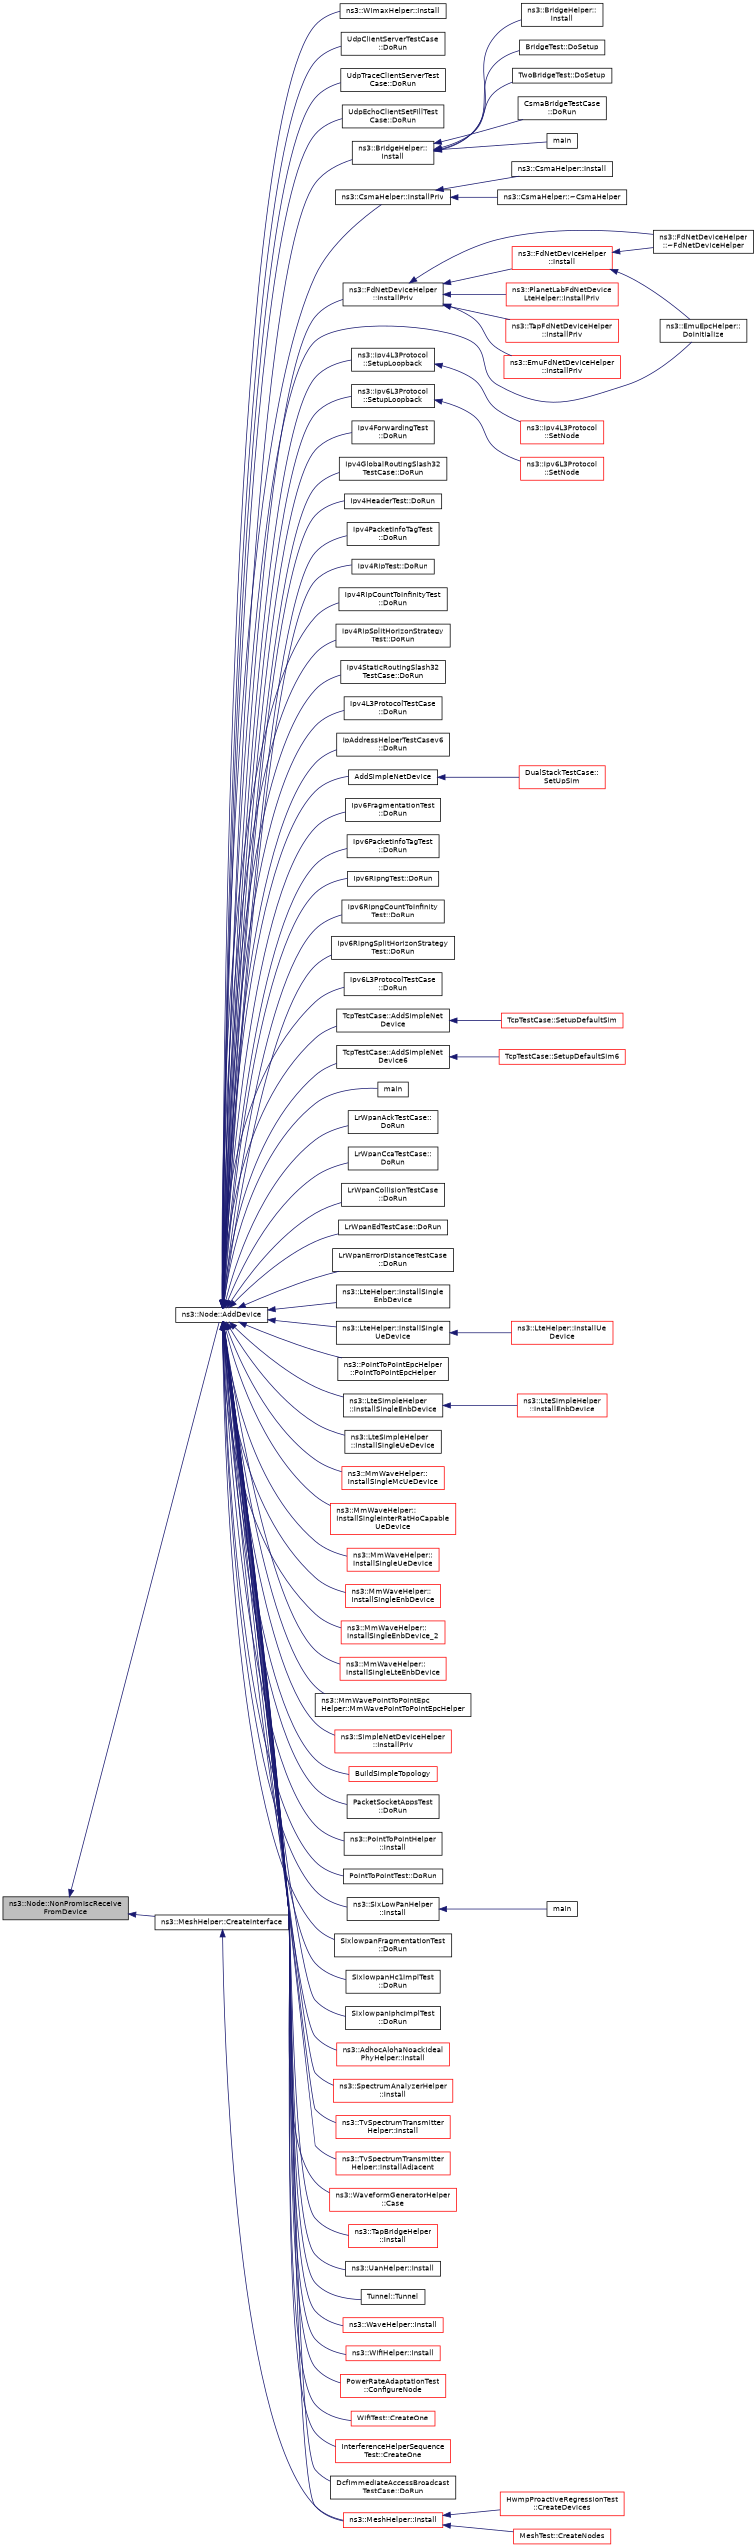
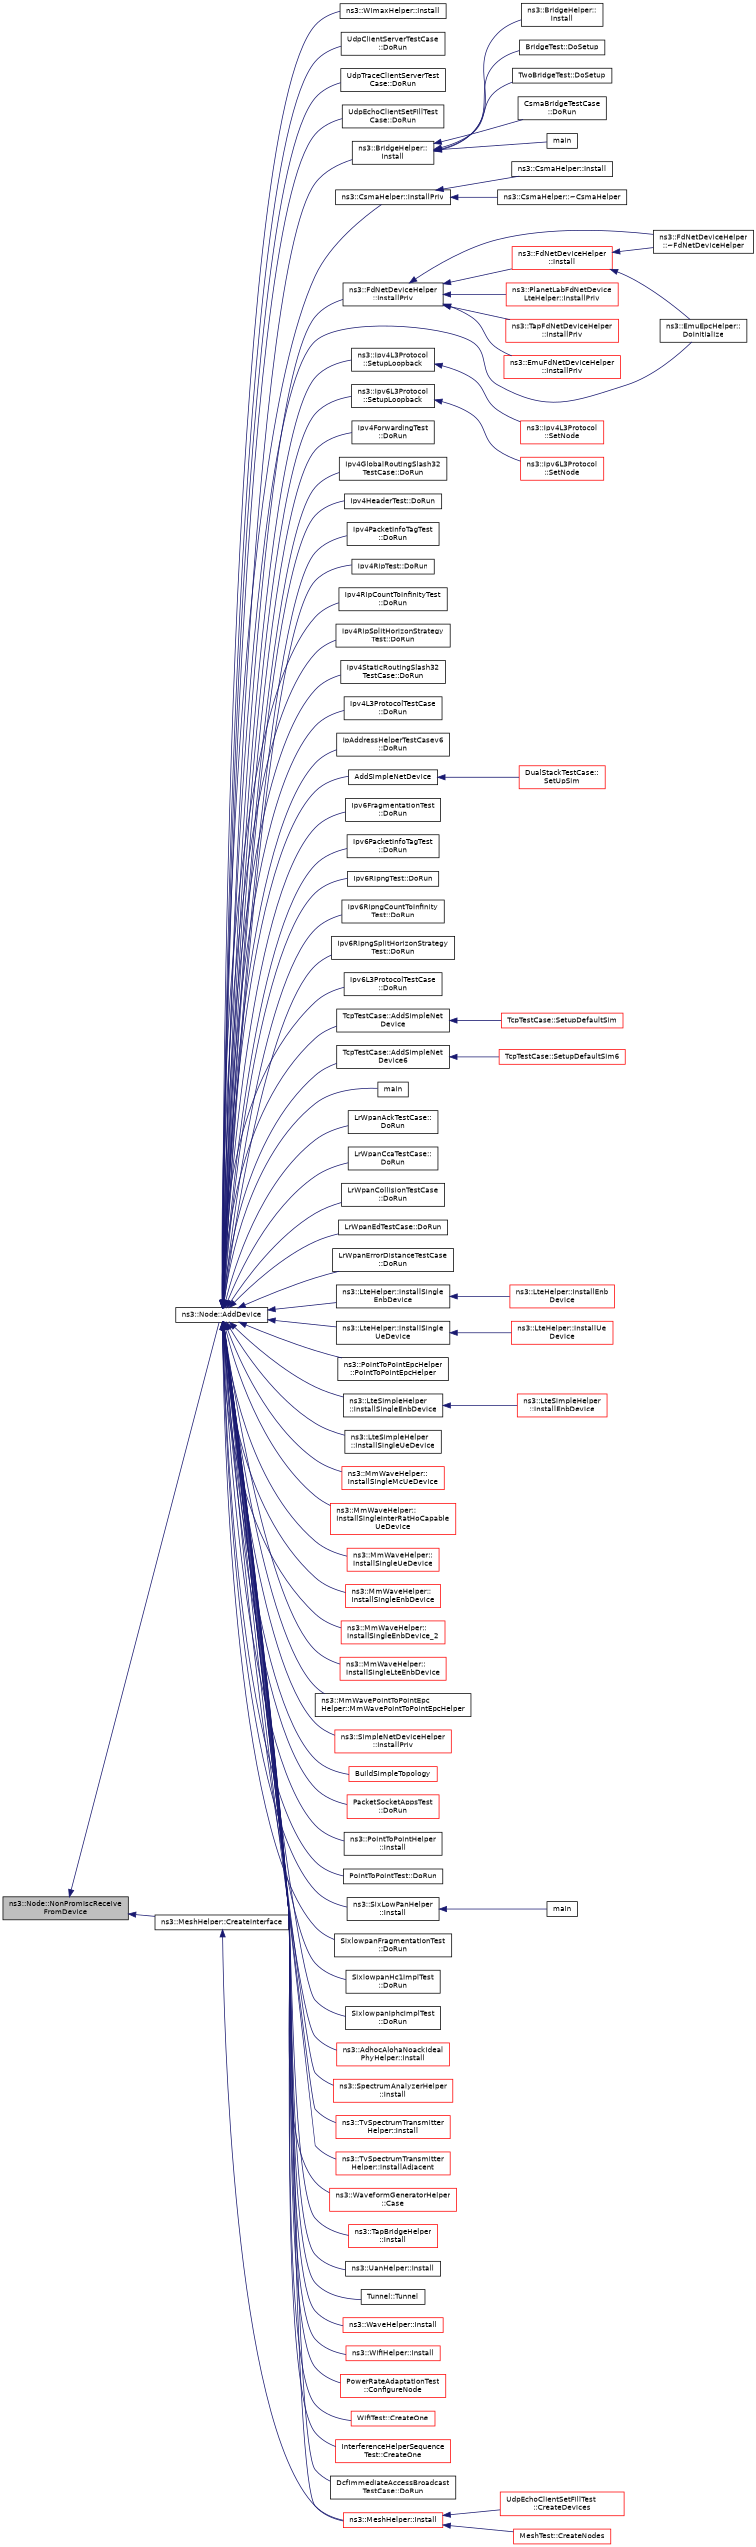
  digraph {
    rankdir=LR
    node [color=black fillcolor=white fontname=Helvetica fontsize=10 shape=record style=filled]
    edge [color=midnightblue dir=back fontname=Helvetica fontsize=10 labelfontname=Helvetica labelfontsize=10 style=solid]
    n1 [fillcolor=grey75 fontcolor=black height=0.2 label="ns3::Node::NonPromiscReceive\lFromDevice" width=0.4]
    n2 [height=0.2 label="ns3::Node::AddDevice" width=0.4]
    n3 [height=0.2 label="ns3::MeshHelper::CreateInterface" width=0.4]
    n4 [height=0.2 label="UdpClientServerTestCase\l::DoRun" width=0.4]
    n5 [height=0.2 label="UdpTraceClientServerTest\lCase::DoRun" width=0.4]
    n6 [height=0.2 label="UdpEchoClientSetFillTest\lCase::DoRun" width=0.4]
    n7 [height=0.2 label="ns3::BridgeHelper::\lInstall" width=0.4]
    n8 [height=0.2 label="ns3::CsmaHelper::InstallPriv" width=0.4]
    n9 [height=0.2 label="ns3::FdNetDeviceHelper\l::InstallPriv" width=0.4]
    n10 [height=0.2 label="ns3::EmuEpcHelper::\lDoInitialize" width=0.4]
    n11 [height=0.2 label="ns3::Ipv4L3Protocol\l::SetupLoopback" width=0.4]
    n12 [height=0.2 label="ns3::Ipv6L3Protocol\l::SetupLoopback" width=0.4]
    n13 [height=0.2 label="Ipv4ForwardingTest\l::DoRun" width=0.4]
    n14 [height=0.2 label="Ipv4GlobalRoutingSlash32\lTestCase::DoRun" width=0.4]
    n15 [height=0.2 label="Ipv4HeaderTest::DoRun" width=0.4]
    n16 [height=0.2 label="Ipv4PacketInfoTagTest\l::DoRun" width=0.4]
    n17 [height=0.2 label="Ipv4RipTest::DoRun" width=0.4]
    n18 [height=0.2 label="Ipv4RipCountToInfinityTest\l::DoRun" width=0.4]
    n19 [height=0.2 label="Ipv4RipSplitHorizonStrategy\lTest::DoRun" width=0.4]
    n20 [height=0.2 label="Ipv4StaticRoutingSlash32\lTestCase::DoRun" width=0.4]
    n21 [height=0.2 label="Ipv4L3ProtocolTestCase\l::DoRun" width=0.4]
    n22 [height=0.2 label="IpAddressHelperTestCasev6\l::DoRun" width=0.4]
    n23 [height=0.2 label=AddSimpleNetDevice width=0.4]
    n24 [height=0.2 label="Ipv6FragmentationTest\l::DoRun" width=0.4]
    n25 [height=0.2 label="Ipv6PacketInfoTagTest\l::DoRun" width=0.4]
    n26 [height=0.2 label="Ipv6RipngTest::DoRun" width=0.4]
    n27 [height=0.2 label="Ipv6RipngCountToInfinity\lTest::DoRun" width=0.4]
    n28 [height=0.2 label="Ipv6RipngSplitHorizonStrategy\lTest::DoRun" width=0.4]
    n29 [height=0.2 label="Ipv6L3ProtocolTestCase\l::DoRun" width=0.4]
    n30 [height=0.2 label="TcpTestCase::AddSimpleNet\lDevice" width=0.4]
    n31 [height=0.2 label="TcpTestCase::AddSimpleNet\lDevice6" width=0.4]
    n32 [height=0.2 label=main width=0.4]
    n33 [height=0.2 label="LrWpanAckTestCase::\lDoRun" width=0.4]
    n34 [height=0.2 label="LrWpanCcaTestCase::\lDoRun" width=0.4]
    n35 [height=0.2 label="LrWpanCollisionTestCase\l::DoRun" width=0.4]
    n36 [height=0.2 label="LrWpanEdTestCase::DoRun" width=0.4]
    n37 [height=0.2 label="LrWpanErrorDistanceTestCase\l::DoRun" width=0.4]
    n38 [height=0.2 label="ns3::LteHelper::InstallSingle\lEnbDevice" width=0.4]
    n39 [height=0.2 label="ns3::LteHelper::InstallSingle\lUeDevice" width=0.4]
    n40 [height=0.2 label="ns3::PointToPointEpcHelper\l::PointToPointEpcHelper" width=0.4]
    n41 [height=0.2 label="ns3::LteSimpleHelper\l::InstallSingleEnbDevice" width=0.4]
    n42 [height=0.2 label="ns3::LteSimpleHelper\l::InstallSingleUeDevice" width=0.4]
    n43 [color=red height=0.2 label="ns3::MeshHelper::Install" width=0.4]
    n44 [color=red height=0.2 label="ns3::MmWaveHelper::\lInstallSingleMcUeDevice" width=0.4]
    n45 [color=red height=0.2 label="ns3::MmWaveHelper::\lInstallSingleInterRatHoCapable\lUeDevice" width=0.4]
    n46 [color=red height=0.2 label="ns3::MmWaveHelper::\lInstallSingleUeDevice" width=0.4]
    n47 [color=red height=0.2 label="ns3::MmWaveHelper::\lInstallSingleEnbDevice" width=0.4]
    n48 [color=red height=0.2 label="ns3::MmWaveHelper::\lInstallSingleEnbDevice_2" width=0.4]
    n49 [color=red height=0.2 label="ns3::MmWaveHelper::\lInstallSingleLteEnbDevice" width=0.4]
    n50 [height=0.2 label="ns3::MmWavePointToPointEpc\lHelper::MmWavePointToPointEpcHelper" width=0.4]
    n51 [color=red height=0.2 label="ns3::SimpleNetDeviceHelper\l::InstallPriv" width=0.4]
    n52 [color=red height=0.2 label=BuildSimpleTopology width=0.4]
-   n53 [height=0.2 label="PacketSocketAppsTest\l::DoRun" width=0.4]
+   n53 [color=red height=0.2 label="PacketSocketAppsTest\l::DoRun" width=0.4]
    n54 [height=0.2 label="ns3::PointToPointHelper\l::Install" width=0.4]
    n55 [height=0.2 label="PointToPointTest::DoRun" width=0.4]
    n56 [height=0.2 label="ns3::SixLowPanHelper\l::Install" width=0.4]
    n57 [height=0.2 label="SixlowpanFragmentationTest\l::DoRun" width=0.4]
    n58 [height=0.2 label="SixlowpanHc1ImplTest\l::DoRun" width=0.4]
    n59 [height=0.2 label="SixlowpanIphcImplTest\l::DoRun" width=0.4]
    n60 [color=red height=0.2 label="ns3::AdhocAlohaNoackIdeal\lPhyHelper::Install" width=0.4]
    n61 [color=red height=0.2 label="ns3::SpectrumAnalyzerHelper\l::Install" width=0.4]
    n62 [color=red height=0.2 label="ns3::TvSpectrumTransmitter\lHelper::Install" width=0.4]
    n63 [color=red height=0.2 label="ns3::TvSpectrumTransmitter\lHelper::InstallAdjacent" width=0.4]
    n64 [color=red height=0.2 label="ns3::WaveformGeneratorHelper\l::Case" width=0.4]
    n65 [color=red height=0.2 label="ns3::TapBridgeHelper\l::Install" width=0.4]
    n66 [height=0.2 label="ns3::UanHelper::Install" width=0.4]
    n67 [height=0.2 label="Tunnel::Tunnel" width=0.4]
    n68 [color=red height=0.2 label="ns3::WaveHelper::Install" width=0.4]
    n69 [color=red height=0.2 label="ns3::WifiHelper::Install" width=0.4]
    n70 [color=red height=0.2 label="PowerRateAdaptationTest\l::ConfigureNode" width=0.4]
    n71 [color=red height=0.2 label="WifiTest::CreateOne" width=0.4]
    n72 [color=red height=0.2 label="InterferenceHelperSequence\lTest::CreateOne" width=0.4]
    n73 [height=0.2 label="DcfImmediateAccessBroadcast\lTestCase::DoRun" width=0.4]
    n74 [height=0.2 label="ns3::WimaxHelper::Install" width=0.4]
    n75 [height=0.2 label=main width=0.4]
    n76 [height=0.2 label="ns3::BridgeHelper::\lInstall" width=0.4]
    n77 [height=0.2 label="BridgeTest::DoSetup" width=0.4]
    n78 [height=0.2 label="TwoBridgeTest::DoSetup" width=0.4]
    n79 [height=0.2 label="CsmaBridgeTestCase\l::DoRun" width=0.4]
    n80 [height=0.2 label="ns3::CsmaHelper::Install" width=0.4]
    n81 [height=0.2 label="ns3::CsmaHelper::~CsmaHelper" width=0.4]
    n82 [color=red height=0.2 label="ns3::EmuFdNetDeviceHelper\l::InstallPriv" width=0.4]
    n83 [color=red height=0.2 label="ns3::FdNetDeviceHelper\l::Install" width=0.4]
    n84 [height=0.2 label="ns3::FdNetDeviceHelper\l::~FdNetDeviceHelper" width=0.4]
    n85 [color=red height=0.2 label="ns3::PlanetLabFdNetDevice\lLteHelper::InstallPriv" width=0.4]
    n86 [color=red height=0.2 label="ns3::TapFdNetDeviceHelper\l::InstallPriv" width=0.4]
    n87 [color=red height=0.2 label="ns3::Ipv4L3Protocol\l::SetNode" width=0.4]
    n88 [color=red height=0.2 label="ns3::Ipv6L3Protocol\l::SetNode" width=0.4]
    n89 [color=red height=0.2 label="DualStackTestCase::\lSetUpSim" width=0.4]
    n90 [color=red height=0.2 label="TcpTestCase::SetupDefaultSim" width=0.4]
    n91 [color=red height=0.2 label="TcpTestCase::SetupDefaultSim6" width=0.4]
+   n92 [color=red height=0.2 label="ns3::LteHelper::InstallEnb\lDevice" width=0.4]
    n93 [color=red height=0.2 label="ns3::LteHelper::InstallUe\lDevice" width=0.4]
    n94 [color=red height=0.2 label="ns3::LteSimpleHelper\l::InstallEnbDevice" width=0.4]
    n95 [color=red height=0.2 label="MeshTest::CreateNodes" width=0.4]
-   n96 [color=red height=0.2 label="HwmpProactiveRegressionTest\l::CreateDevices" width=0.4]
+   n96 [color=red height=0.2 label="UdpEchoClientSetFillTest\l::CreateDevices" width=0.4]
    n97 [height=0.2 label=main width=0.4]
    n1 -> n2
    n1 -> n3
    n2 -> n4
    n2 -> n5
    n2 -> n6
    n2 -> n7
    n2 -> n8
    n2 -> n9
    n2 -> n10
    n2 -> n11
    n2 -> n12
    n2 -> n13
    n2 -> n14
    n2 -> n15
    n2 -> n16
    n2 -> n17
    n2 -> n18
    n2 -> n19
    n2 -> n20
    n2 -> n21
    n2 -> n22
    n2 -> n23
    n2 -> n24
    n2 -> n25
    n2 -> n26
    n2 -> n27
    n2 -> n28
    n2 -> n29
    n2 -> n30
    n2 -> n31
    n2 -> n32
    n2 -> n33
    n2 -> n34
    n2 -> n35
    n2 -> n36
    n2 -> n37
    n2 -> n38
    n2 -> n39
    n2 -> n40
    n2 -> n41
    n2 -> n42
    n2 -> n43
    n2 -> n44
    n2 -> n45
    n2 -> n46
    n2 -> n47
    n2 -> n48
    n2 -> n49
    n2 -> n50
    n2 -> n51
    n2 -> n52
    n2 -> n53
    n2 -> n54
    n2 -> n55
    n2 -> n56
    n2 -> n57
    n2 -> n58
    n2 -> n59
    n2 -> n60
    n2 -> n61
    n2 -> n62
    n2 -> n63
    n2 -> n64
    n2 -> n65
    n2 -> n66
    n2 -> n67
    n2 -> n68
    n2 -> n69
    n2 -> n70
    n2 -> n71
    n2 -> n72
    n2 -> n73
    n2 -> n74
    n3 -> n43
    n7 -> n75
    n7 -> n76
    n7 -> n77
    n7 -> n78
    n7 -> n79
    n8 -> n80
    n8 -> n81
    n9 -> n82
    n9 -> n83
    n9 -> n84
    n9 -> n85
    n9 -> n86
    n11 -> n87
    n12 -> n88
    n23 -> n89
    n30 -> n90
    n31 -> n91
+   n38 -> n92
    n39 -> n93
    n41 -> n94
    n43 -> n95
    n43 -> n96
    n56 -> n97
    n83 -> n10
    n83 -> n84
  }
